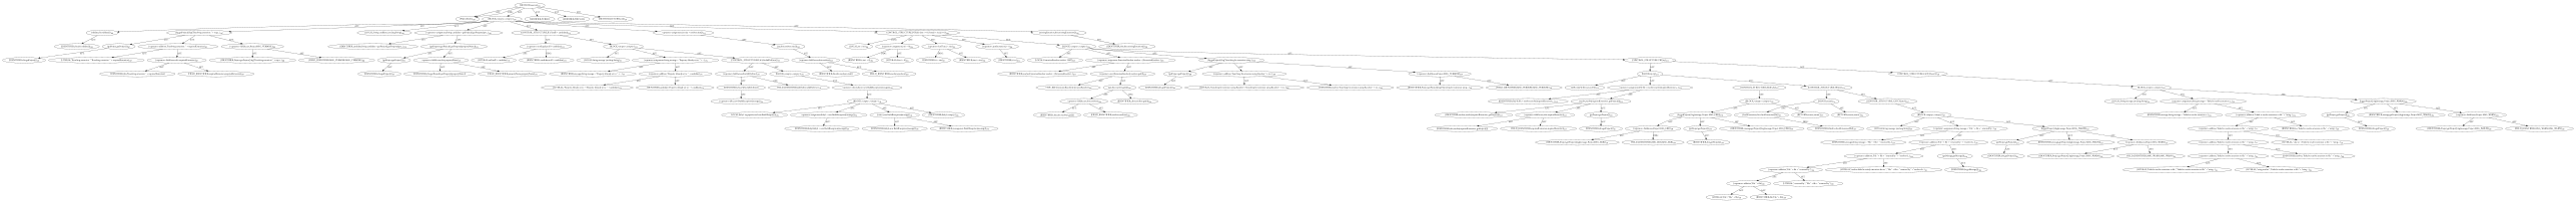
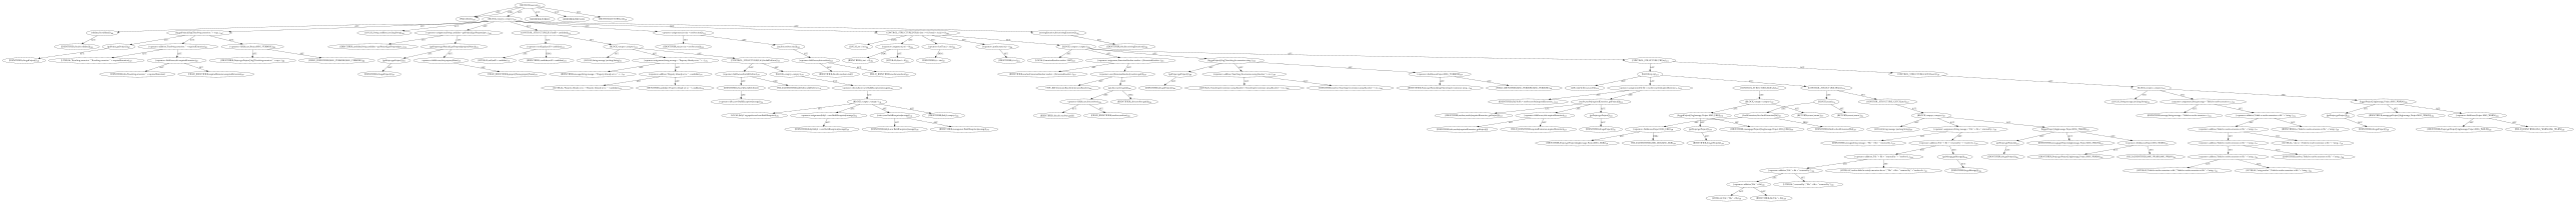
  digraph {
    fontname="EB Garamond"
    node [fontname="EB Garamond"]
    edge [fontname="EB Garamond"]
    n1 [label=<(METHOD,execute)<SUB>184</SUB>>]
    n2 [label=<(PARAM,this)<SUB>184</SUB>>]
    n3 [label=<(BLOCK,&lt;empty&gt;,&lt;empty&gt;)<SUB>184</SUB>>]
    n4 [label=<(MODIFIER,PUBLIC)>]
    n5 [label=<(MODIFIER,VIRTUAL)>]
    n6 [label=<(METHOD_RETURN,void)<SUB>184</SUB>>]
    n7 [label=<(validate,this.validate())<SUB>185</SUB>>]
    n8 [label=<(log,getProject().log(&quot;Resolving extension: &quot; + requ...)<SUB>187</SUB>>]
    n9 [label=<(LOCAL,String candidate: java.lang.String)<SUB>190</SUB>>]
    n10 [label=<(&lt;operator&gt;.assignment,String candidate = getProject().getProperty(pro...)<SUB>190</SUB>>]
    n11 [label=<(CONTROL_STRUCTURE,IF,if (null != candidate))<SUB>193</SUB>>]
    n12 [label=<(&lt;operator&gt;.assignment,int size = resolvers.size())<SUB>703</SUB>>]
    n13 [label=<(CONTROL_STRUCTURE,FOR,for (int i = 0; Some(i &lt; size); i++))<SUB>204</SUB>>]
    n14 [label=<(missingExtension,this.missingExtension())<SUB>230</SUB>>]
    n15 [label=<(IDENTIFIER,this,this.validate())<SUB>185</SUB>>]
    n16 [label=<(getProject,getProject())<SUB>187</SUB>>]
    n17 [label=<(&lt;operator&gt;.addition,&quot;Resolving extension: &quot; + requiredExtension)<SUB>187</SUB>>]
    n18 [label=<(&lt;operator&gt;.fieldAccess,Project.MSG_VERBOSE)<SUB>188</SUB>>]
    n19 [label=<(IDENTIFIER,candidate,String candidate = getProject().getProperty(pro...)<SUB>190</SUB>>]
    n20 [label=<(getProperty,getProject().getProperty(propertyName))<SUB>191</SUB>>]
    n21 [label=<(&lt;operator&gt;.notEquals,null != candidate)<SUB>113</SUB>>]
    n22 [label=<(BLOCK,&lt;empty&gt;,&lt;empty&gt;)<SUB>193</SUB>>]
+   n23 [label=<(IDENTIFIER,size,int size = resolvers.size())<SUB>203</SUB>>]
    n24 [label=<(size,this.resolvers.size())<SUB>203</SUB>>]
    n25 [label=<(LOCAL,int i: int)<SUB>204</SUB>>]
    n26 [label=<(&lt;operator&gt;.assignment,int i = 0)<SUB>204</SUB>>]
    n27 [label=<(&lt;operator&gt;.lessThan,i &lt; size)<SUB>204</SUB>>]
    n28 [label=<(&lt;operator&gt;.postIncrement,i++)<SUB>204</SUB>>]
    n29 [label=<(BLOCK,&lt;empty&gt;,&lt;empty&gt;)<SUB>204</SUB>>]
    n30 [label=<(IDENTIFIER,this,this.missingExtension())<SUB>230</SUB>>]
    n31 [label=<(IDENTIFIER,this,getProject())<SUB>187</SUB>>]
    n32 [label=<(LITERAL,&quot;Resolving extension: &quot;,&quot;Resolving extension: &quot; + requiredExtension)<SUB>187</SUB>>]
    n33 [label=<(&lt;operator&gt;.fieldAccess,this.requiredExtension)<SUB>187</SUB>>]
    n34 [label=<(IDENTIFIER,Project,getProject().log(&quot;Resolving extension: &quot; + requ...)<SUB>188</SUB>>]
    n35 [label=<(FIELD_IDENTIFIER,MSG_VERBOSE,MSG_VERBOSE)<SUB>188</SUB>>]
    n36 [label=<(IDENTIFIER,this,&quot;Resolving extension: &quot; + requiredExtension)>]
    n37 [label=<(FIELD_IDENTIFIER,requiredExtension,requiredExtension)<SUB>187</SUB>>]
    n38 [label=<(getProject,getProject())<SUB>191</SUB>>]
    n39 [label=<(&lt;operator&gt;.fieldAccess,this.propertyName)<SUB>191</SUB>>]
    n40 [label=<(IDENTIFIER,this,getProject())<SUB>191</SUB>>]
-   n41 [label=<(IDENTIFIER,this,getProject().getProperty(propertyName))>]
    n42 [label=<(FIELD_IDENTIFIER,propertyName,propertyName)<SUB>191</SUB>>]
    n43 [label=<(LITERAL,null,null != candidate)<SUB>193</SUB>>]
    n44 [label=<(IDENTIFIER,candidate,null != candidate)<SUB>193</SUB>>]
    n45 [label=<(LOCAL,String message: java.lang.String)<SUB>194</SUB>>]
    n46 [label=<(&lt;operator&gt;.assignment,String message = &quot;Property Already set to: &quot; + ...)<SUB>194</SUB>>]
    n47 [label=<(CONTROL_STRUCTURE,IF,if (this.failOnError))<SUB>195</SUB>>]
    n48 [label=<(IDENTIFIER,message,String message = &quot;Property Already set to: &quot; + ...)<SUB>194</SUB>>]
    n49 [label=<(&lt;operator&gt;.addition,&quot;Property Already set to: &quot; + candidate)<SUB>194</SUB>>]
    n50 [label=<(&lt;operator&gt;.fieldAccess,this.failOnError)<SUB>195</SUB>>]
    n51 [label=<(BLOCK,&lt;empty&gt;,&lt;empty&gt;)<SUB>195</SUB>>]
    n52 [label=<(LITERAL,&quot;Property Already set to: &quot;,&quot;Property Already set to: &quot; + candidate)<SUB>194</SUB>>]
    n53 [label=<(IDENTIFIER,candidate,&quot;Property Already set to: &quot; + candidate)<SUB>194</SUB>>]
    n54 [label=<(IDENTIFIER,this,if (this.failOnError))>]
    n55 [label=<(FIELD_IDENTIFIER,failOnError,failOnError)<SUB>195</SUB>>]
    n56 [label=<(&lt;operator&gt;.throw,throw new BuildException(message);)<SUB>196</SUB>>]
    n57 [label=<(CONTROL_STRUCTURE,ELSE,else)<SUB>197</SUB>>]
    n58 [label=<(BLOCK,&lt;empty&gt;,&lt;empty&gt;)<SUB>197</SUB>>]
    n59 [label=<(&lt;operator&gt;.alloc,new BuildException(message))<SUB>196</SUB>>]
    n60 [label=<(BLOCK,&lt;empty&gt;,&lt;empty&gt;)<SUB>196</SUB>>]
    n61 [label=<(LOCAL,$obj1: org.apache.tools.ant.BuildException)<SUB>196</SUB>>]
    n62 [label=<(&lt;operator&gt;.assignment,$obj1 = new BuildException(message))<SUB>196</SUB>>]
    n63 [label=<(&lt;init&gt;,new BuildException(message))<SUB>116</SUB>>]
    n64 [label=<(IDENTIFIER,$obj1,&lt;empty&gt;)<SUB>106</SUB>>]
    n65 [label=<(IDENTIFIER,$obj1,$obj1 = new BuildException(message))<SUB>196</SUB>>]
    n66 [label=<(IDENTIFIER,$obj1,new BuildException(message))<SUB>196</SUB>>]
    n67 [label=<(IDENTIFIER,message,new BuildException(message))<SUB>196</SUB>>]
    n68 [label=<(log,getProject().log(message, Project.MSG_ERR))<SUB>198</SUB>>]
    n69 [label=<(RETURN,return;,return;)<SUB>199</SUB>>]
    n70 [label=<(getProject,getProject())<SUB>198</SUB>>]
    n71 [label=<(IDENTIFIER,message,getProject().log(message, Project.MSG_ERR))<SUB>198</SUB>>]
    n72 [label=<(&lt;operator&gt;.fieldAccess,Project.MSG_ERR)<SUB>198</SUB>>]
    n73 [label=<(IDENTIFIER,this,getProject())<SUB>198</SUB>>]
    n74 [label=<(IDENTIFIER,Project,getProject().log(message, Project.MSG_ERR))<SUB>198</SUB>>]
    n75 [label=<(FIELD_IDENTIFIER,MSG_ERR,MSG_ERR)<SUB>598</SUB>>]
    n76 [label=<(&lt;operator&gt;.fieldAccess,this.resolvers)<SUB>203</SUB>>]
    n77 [label=<(IDENTIFIER,this,this.resolvers.size())>]
    n78 [label=<(FIELD_IDENTIFIER,resolvers,resolvers)<SUB>203</SUB>>]
    n79 [label=<(IDENTIFIER,i,int i = 0)<SUB>204</SUB>>]
    n80 [label=<(LITERAL,0,int i = 0)<SUB>204</SUB>>]
    n81 [label=<(IDENTIFIER,i,i &lt; size)<SUB>274</SUB>>]
-   n82 [label=<(IDENTIFIER,size,i &lt; size)<SUB>204</SUB>>]
    n83 [label=<(IDENTIFIER,i,i++)<SUB>204</SUB>>]
    n84 [label=<(LOCAL,ExtensionResolver resolver: ANY)<SUB>205</SUB>>]
    n85 [label=<(&lt;operator&gt;.assignment,ExtensionResolver resolver = (ExtensionResolver...)<SUB>205</SUB>>]
    n86 [label=<(log,getProject().log(&quot;Searching for extension using...)<SUB>208</SUB>>]
    n87 [label=<(CONTROL_STRUCTURE,TRY,try)<SUB>211</SUB>>]
    n88 [label=<(IDENTIFIER,resolver,ExtensionResolver resolver = (ExtensionResolver...)<SUB>205</SUB>>]
    n89 [label=<(&lt;operator&gt;.cast,(ExtensionResolver) resolvers.get(i))<SUB>206</SUB>>]
    n90 [label=<(getProject,getProject())<SUB>208</SUB>>]
    n91 [label=<(&lt;operator&gt;.addition,&quot;Searching for extension using Resolver:&quot; + res...)<SUB>208</SUB>>]
    n92 [label=<(&lt;operator&gt;.fieldAccess,Project.MSG_VERBOSE)<SUB>209</SUB>>]
    n93 [label=<(BLOCK,try,try)<SUB>211</SUB>>]
    n94 [label=<(CONTROL_STRUCTURE,CATCH,catch)<SUB>223</SUB>>]
    n95 [label=<(TYPE_REF,ExtensionResolver,ExtensionResolver)<SUB>206</SUB>>]
    n96 [label=<(get,this.resolvers.get(i))<SUB>206</SUB>>]
    n97 [label=<(&lt;operator&gt;.fieldAccess,this.resolvers)<SUB>206</SUB>>]
    n98 [label=<(IDENTIFIER,i,this.resolvers.get(i))<SUB>206</SUB>>]
    n99 [label=<(IDENTIFIER,this,this.resolvers.get(i))>]
    n100 [label=<(FIELD_IDENTIFIER,resolvers,resolvers)<SUB>206</SUB>>]
    n101 [label=<(IDENTIFIER,this,getProject())<SUB>208</SUB>>]
    n102 [label=<(LITERAL,&quot;Searching for extension using Resolver:&quot;,&quot;Searching for extension using Resolver:&quot; + res...)<SUB>208</SUB>>]
    n103 [label=<(IDENTIFIER,resolver,&quot;Searching for extension using Resolver:&quot; + res...)<SUB>208</SUB>>]
    n104 [label=<(IDENTIFIER,Project,getProject().log(&quot;Searching for extension using...)<SUB>209</SUB>>]
    n105 [label=<(FIELD_IDENTIFIER,MSG_VERBOSE,MSG_VERBOSE)<SUB>209</SUB>>]
    n106 [label=<(LOCAL,File file: java.io.File)<SUB>212</SUB>>]
    n107 [label=<(&lt;operator&gt;.assignment,File file = resolver.resolve(requiredExtension,...)<SUB>212</SUB>>]
    n108 [label=<(CONTROL_STRUCTURE,TRY,try)<SUB>214</SUB>>]
    n109 [label=<(BLOCK,&lt;empty&gt;,&lt;empty&gt;)<SUB>223</SUB>>]
    n110 [label=<(IDENTIFIER,file,File file = resolver.resolve(requiredExtension,...)<SUB>212</SUB>>]
    n111 [label=<(resolve,resolve(requiredExtension, getProject()))<SUB>213</SUB>>]
    n112 [label=<(BLOCK,try,try)<SUB>214</SUB>>]
    n113 [label=<(CONTROL_STRUCTURE,CATCH,catch)<SUB>217</SUB>>]
    n114 [label=<(IDENTIFIER,resolver,resolve(requiredExtension, getProject()))<SUB>213</SUB>>]
    n115 [label=<(&lt;operator&gt;.fieldAccess,this.requiredExtension)<SUB>213</SUB>>]
    n116 [label=<(getProject,getProject())<SUB>213</SUB>>]
    n117 [label=<(IDENTIFIER,this,resolve(requiredExtension, getProject()))>]
    n118 [label=<(FIELD_IDENTIFIER,requiredExtension,requiredExtension)<SUB>213</SUB>>]
    n119 [label=<(IDENTIFIER,this,getProject())<SUB>213</SUB>>]
    n120 [label=<(checkExtension,this.checkExtension(file))<SUB>215</SUB>>]
    n121 [label=<(RETURN,return;,return;)<SUB>216</SUB>>]
    n122 [label=<(BLOCK,&lt;empty&gt;,&lt;empty&gt;)<SUB>217</SUB>>]
    n123 [label=<(IDENTIFIER,file,this.checkExtension(file))<SUB>215</SUB>>]
    n124 [label=<(LOCAL,String message: java.lang.String)<SUB>218</SUB>>]
    n125 [label=<(&lt;operator&gt;.assignment,String message = &quot;File &quot; + file + &quot; returned by...)<SUB>218</SUB>>]
    n126 [label=<(log,getProject().log(message, Project.MSG_WARN))<SUB>221</SUB>>]
    n127 [label=<(IDENTIFIER,message,String message = &quot;File &quot; + file + &quot; returned by...)<SUB>218</SUB>>]
    n128 [label=<(&lt;operator&gt;.addition,&quot;File &quot; + file + &quot; returned by &quot; + &quot;resolver fa...)<SUB>218</SUB>>]
    n129 [label=<(getProject,getProject())<SUB>221</SUB>>]
    n130 [label=<(IDENTIFIER,message,getProject().log(message, Project.MSG_WARN))<SUB>221</SUB>>]
    n131 [label=<(&lt;operator&gt;.fieldAccess,Project.MSG_WARN)<SUB>221</SUB>>]
    n132 [label=<(&lt;operator&gt;.addition,&quot;File &quot; + file + &quot; returned by &quot; + &quot;resolver fa...)<SUB>218</SUB>>]
    n133 [label=<(getMessage,getMessage())<SUB>220</SUB>>]
    n134 [label=<(&lt;operator&gt;.addition,&quot;File &quot; + file + &quot; returned by &quot;)<SUB>218</SUB>>]
    n135 [label=<(LITERAL,&quot;resolver failed to satisfy extension due to: &quot;,&quot;File &quot; + file + &quot; returned by &quot; + &quot;resolver fa...)<SUB>219</SUB>>]
    n136 [label=<(IDENTIFIER,be,getMessage())<SUB>220</SUB>>]
    n137 [label=<(&lt;operator&gt;.addition,&quot;File &quot; + file)<SUB>218</SUB>>]
    n138 [label=<(LITERAL,&quot; returned by &quot;,&quot;File &quot; + file + &quot; returned by &quot;)<SUB>218</SUB>>]
    n139 [label=<(LITERAL,&quot;File &quot;,&quot;File &quot; + file)<SUB>218</SUB>>]
    n140 [label=<(IDENTIFIER,file,&quot;File &quot; + file)<SUB>218</SUB>>]
    n141 [label=<(IDENTIFIER,this,getProject())<SUB>221</SUB>>]
    n142 [label=<(IDENTIFIER,Project,getProject().log(message, Project.MSG_WARN))<SUB>221</SUB>>]
    n143 [label=<(FIELD_IDENTIFIER,MSG_WARN,MSG_WARN)<SUB>221</SUB>>]
    n144 [label=<(LOCAL,String message: java.lang.String)<SUB>224</SUB>>]
    n145 [label=<(&lt;operator&gt;.assignment,String message = &quot;Failed to resolve extension t...)<SUB>224</SUB>>]
    n146 [label=<(log,getProject().log(message, Project.MSG_WARN))<SUB>226</SUB>>]
    n147 [label=<(IDENTIFIER,message,String message = &quot;Failed to resolve extension t...)<SUB>224</SUB>>]
    n148 [label=<(&lt;operator&gt;.addition,&quot;Failed to resolve extension to file &quot; + &quot;using...)<SUB>224</SUB>>]
    n149 [label=<(getProject,getProject())<SUB>226</SUB>>]
    n150 [label=<(IDENTIFIER,message,getProject().log(message, Project.MSG_WARN))<SUB>226</SUB>>]
    n151 [label=<(&lt;operator&gt;.fieldAccess,Project.MSG_WARN)<SUB>226</SUB>>]
    n152 [label=<(&lt;operator&gt;.addition,&quot;Failed to resolve extension to file &quot; + &quot;using...)<SUB>224</SUB>>]
    n153 [label=<(IDENTIFIER,be,&quot;Failed to resolve extension to file &quot; + &quot;using...)<SUB>225</SUB>>]
    n154 [label=<(&lt;operator&gt;.addition,&quot;Failed to resolve extension to file &quot; + &quot;using...)<SUB>224</SUB>>]
    n155 [label=<(LITERAL,&quot; due to: &quot;,&quot;Failed to resolve extension to file &quot; + &quot;using...)<SUB>225</SUB>>]
    n156 [label=<(&lt;operator&gt;.addition,&quot;Failed to resolve extension to file &quot; + &quot;using...)<SUB>224</SUB>>]
    n157 [label=<(IDENTIFIER,resolver,&quot;Failed to resolve extension to file &quot; + &quot;using...)<SUB>225</SUB>>]
    n158 [label=<(LITERAL,&quot;Failed to resolve extension to file &quot;,&quot;Failed to resolve extension to file &quot; + &quot;using...)<SUB>224</SUB>>]
    n159 [label=<(LITERAL,&quot;using resolver &quot;,&quot;Failed to resolve extension to file &quot; + &quot;using...)<SUB>225</SUB>>]
    n160 [label=<(IDENTIFIER,this,getProject())<SUB>226</SUB>>]
    n161 [label=<(IDENTIFIER,Project,getProject().log(message, Project.MSG_WARN))<SUB>226</SUB>>]
    n162 [label=<(FIELD_IDENTIFIER,MSG_WARN,MSG_WARN)<SUB>226</SUB>>]
    n1 -> n2 [label="AST: "]
    n1 -> n2 [label="DDG: "]
    n1 -> n3 [label="AST: "]
    n1 -> n4 [label="AST: "]
    n1 -> n5 [label="AST: "]
    n1 -> n6 [label="AST: "]
    n3 -> n7 [label="AST: "]
    n3 -> n8 [label="AST: "]
    n3 -> n9 [label="AST: "]
    n3 -> n10 [label="AST: "]
    n3 -> n11 [label="AST: "]
    n3 -> n12 [label="AST: "]
    n3 -> n13 [label="AST: "]
    n3 -> n14 [label="AST: "]
    n7 -> n15 [label="AST: "]
    n8 -> n16 [label="AST: "]
    n8 -> n17 [label="AST: "]
    n8 -> n18 [label="AST: "]
    n10 -> n19 [label="AST: "]
    n10 -> n20 [label="AST: "]
    n11 -> n21 [label="AST: "]
    n11 -> n22 [label="AST: "]
+   n12 -> n23 [label="AST: "]
    n12 -> n24 [label="AST: "]
    n13 -> n25 [label="DDG: "]
    n13 -> n26 [label="AST: "]
    n13 -> n27 [label="AST: "]
    n13 -> n28 [label="AST: "]
    n13 -> n29 [label="AST: "]
    n14 -> n30 [label="AST: "]
    n16 -> n31 [label="AST: "]
    n17 -> n32 [label="AST: "]
    n17 -> n33 [label="AST: "]
    n18 -> n34 [label="AST: "]
    n18 -> n35 [label="AST: "]
    n20 -> n38 [label="AST: "]
    n20 -> n39 [label="AST: "]
    n21 -> n43 [label="AST: "]
    n21 -> n44 [label="DDG: "]
    n22 -> n45 [label="AST: "]
    n22 -> n46 [label="AST: "]
    n22 -> n47 [label="AST: "]
    n24 -> n76 [label="AST: "]
    n26 -> n79 [label="DDG: "]
    n26 -> n80 [label="AST: "]
    n27 -> n81 [label="DDG: "]
-   n27 -> n82 [label="AST: "]
    n28 -> n83 [label="AST: "]
    n29 -> n84 [label="AST: "]
    n29 -> n85 [label="AST: "]
    n29 -> n86 [label="AST: "]
    n29 -> n87 [label="AST: "]
    n33 -> n36 [label="AST: "]
    n33 -> n37 [label="AST: "]
    n38 -> n40 [label="AST: "]
-   n39 -> n41 [label="AST: "]
    n39 -> n42 [label="AST: "]
    n46 -> n48 [label="AST: "]
    n46 -> n49 [label="AST: "]
    n47 -> n50 [label="AST: "]
    n47 -> n51 [label="AST: "]
    n49 -> n52 [label="AST: "]
    n49 -> n53 [label="AST: "]
    n50 -> n54 [label="AST: "]
    n50 -> n55 [label="AST: "]
    n51 -> n56 [label="AST: "]
    n54 -> n59 [label="AST: "]
    n56 -> n60 [label="AST: "]
    n57 -> n58 [label="AST: "]
    n58 -> n68 [label="AST: "]
    n58 -> n69 [label="AST: "]
    n60 -> n61 [label="AST: "]
    n60 -> n62 [label="AST: "]
    n60 -> n63 [label="AST: "]
    n60 -> n64 [label="AST: "]
    n62 -> n65 [label="AST: "]
    n63 -> n66 [label="AST: "]
    n63 -> n67 [label="AST: "]
    n68 -> n70 [label="AST: "]
    n68 -> n71 [label="AST: "]
-   n68 -> n72 [label="AST: "]
+   n120 -> n72 [label="AST: "]
    n70 -> n73 [label="AST: "]
    n72 -> n74 [label="AST: "]
    n72 -> n75 [label="DDG: "]
    n76 -> n77 [label="AST: "]
    n76 -> n78 [label="AST: "]
    n85 -> n88 [label="AST: "]
    n85 -> n89 [label="AST: "]
    n86 -> n90 [label="AST: "]
    n86 -> n91 [label="AST: "]
    n86 -> n92 [label="AST: "]
    n87 -> n93 [label="AST: "]
    n87 -> n94 [label="AST: "]
    n89 -> n95 [label="AST: "]
    n89 -> n96 [label="AST: "]
    n90 -> n101 [label="AST: "]
    n91 -> n102 [label="AST: "]
    n91 -> n103 [label="AST: "]
    n92 -> n104 [label="AST: "]
    n92 -> n105 [label="AST: "]
    n93 -> n106 [label="AST: "]
    n93 -> n107 [label="AST: "]
    n93 -> n108 [label="AST: "]
    n94 -> n109 [label="AST: "]
    n96 -> n97 [label="AST: "]
    n96 -> n98 [label="DDG: "]
    n97 -> n99 [label="AST: "]
    n97 -> n100 [label="AST: "]
    n107 -> n110 [label="AST: "]
    n107 -> n111 [label="AST: "]
    n108 -> n112 [label="AST: "]
    n108 -> n113 [label="AST: "]
    n109 -> n144 [label="AST: "]
    n109 -> n145 [label="AST: "]
    n109 -> n146 [label="AST: "]
    n111 -> n114 [label="AST: "]
    n111 -> n115 [label="AST: "]
    n111 -> n116 [label="AST: "]
    n112 -> n120 [label="AST: "]
    n112 -> n121 [label="AST: "]
    n113 -> n122 [label="AST: "]
    n115 -> n117 [label="AST: "]
    n115 -> n118 [label="AST: "]
    n116 -> n119 [label="AST: "]
    n120 -> n123 [label="DDG: "]
    n122 -> n124 [label="AST: "]
    n122 -> n125 [label="AST: "]
    n122 -> n126 [label="AST: "]
    n125 -> n127 [label="AST: "]
    n125 -> n128 [label="AST: "]
    n126 -> n129 [label="AST: "]
    n126 -> n130 [label="AST: "]
    n126 -> n131 [label="AST: "]
    n128 -> n132 [label="AST: "]
    n128 -> n133 [label="AST: "]
    n129 -> n141 [label="AST: "]
    n131 -> n142 [label="AST: "]
    n131 -> n143 [label="AST: "]
    n132 -> n134 [label="AST: "]
    n132 -> n135 [label="AST: "]
    n133 -> n136 [label="AST: "]
    n134 -> n137 [label="AST: "]
    n134 -> n138 [label="AST: "]
    n137 -> n139 [label="AST: "]
    n137 -> n140 [label="AST: "]
    n145 -> n147 [label="AST: "]
    n145 -> n148 [label="AST: "]
    n146 -> n149 [label="AST: "]
    n146 -> n150 [label="AST: "]
    n146 -> n151 [label="AST: "]
    n148 -> n152 [label="AST: "]
    n148 -> n153 [label="AST: "]
    n149 -> n160 [label="AST: "]
    n151 -> n161 [label="AST: "]
    n151 -> n162 [label="AST: "]
    n152 -> n154 [label="AST: "]
    n152 -> n155 [label="AST: "]
    n154 -> n156 [label="AST: "]
    n154 -> n157 [label="AST: "]
    n156 -> n158 [label="AST: "]
    n156 -> n159 [label="AST: "]
  }
